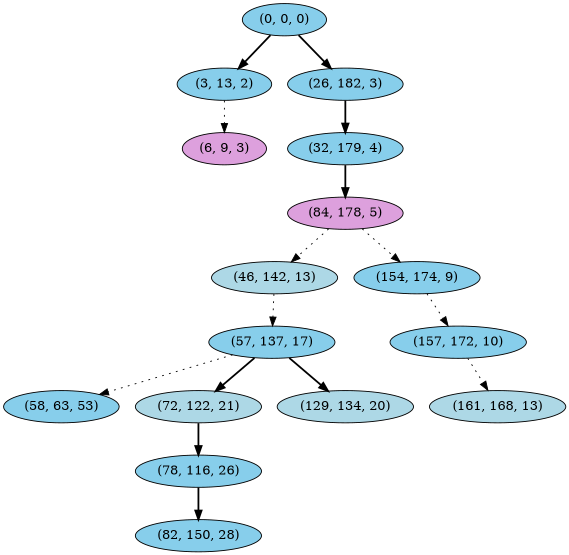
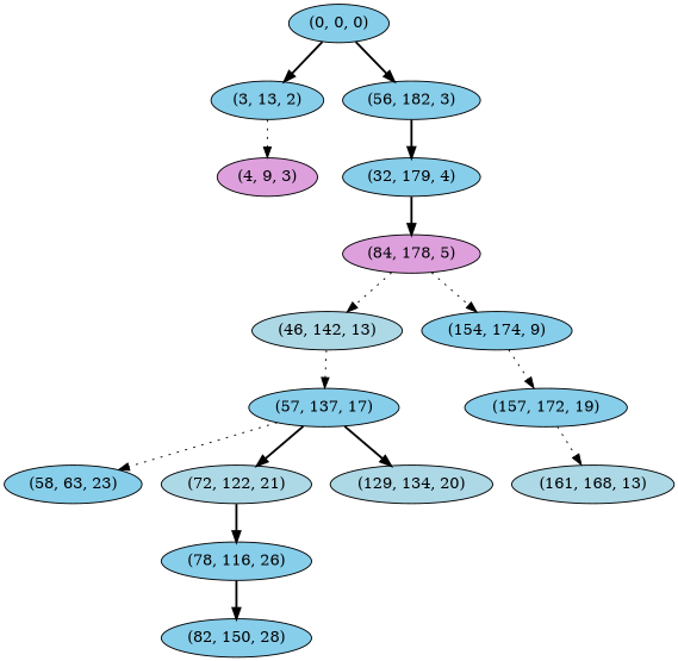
  digraph {
    node [fillcolor=skyblue style=filled]
    edge [style=bold]
    n1 [label="(3, 13, 2)"]
    "(0, 0, 0)"
-   "(26, 182, 3)"
-   "(4, 9, 3)" [fillcolor=plum label="(6, 9, 3)"]
+   "(26, 182, 3)" [label="(56, 182, 3)"]
+   "(4, 9, 3)" [fillcolor=plum]
    "(32, 179, 4)"
    n6 [fillcolor=plum label="(84, 178, 5)"]
    "(46, 142, 13)" [fillcolor=lightblue]
    "(154, 174, 9)"
    n9 [label="(57, 137, 17)"]
-   "(157, 172, 10)"
-   "(58, 63, 23)" [label="(58, 63, 53)"]
+   "(157, 172, 10)" [label="(157, 172, 19)"]
+   "(58, 63, 23)"
    "(72, 122, 21)" [fillcolor=lightblue]
    "(129, 134, 20)" [fillcolor=lightblue]
    "(78, 116, 26)"
    n15 [label="(82, 150, 28)"]
    "(161, 168, 13)" [fillcolor=lightblue]
    n1 -> "(4, 9, 3)" [style=dotted]
    "(0, 0, 0)" -> n1
    "(0, 0, 0)" -> "(26, 182, 3)"
    "(26, 182, 3)" -> "(32, 179, 4)"
    "(32, 179, 4)" -> n6
    n6 -> "(46, 142, 13)" [style=dotted]
    n6 -> "(154, 174, 9)" [style=dotted]
    "(46, 142, 13)" -> n9 [style=dotted]
    "(154, 174, 9)" -> "(157, 172, 10)" [style=dotted]
    n9 -> "(58, 63, 23)" [style=dotted]
    n9 -> "(72, 122, 21)"
    n9 -> "(129, 134, 20)"
    "(157, 172, 10)" -> "(161, 168, 13)" [style=dotted]
    "(72, 122, 21)" -> "(78, 116, 26)"
    "(78, 116, 26)" -> n15
  }
